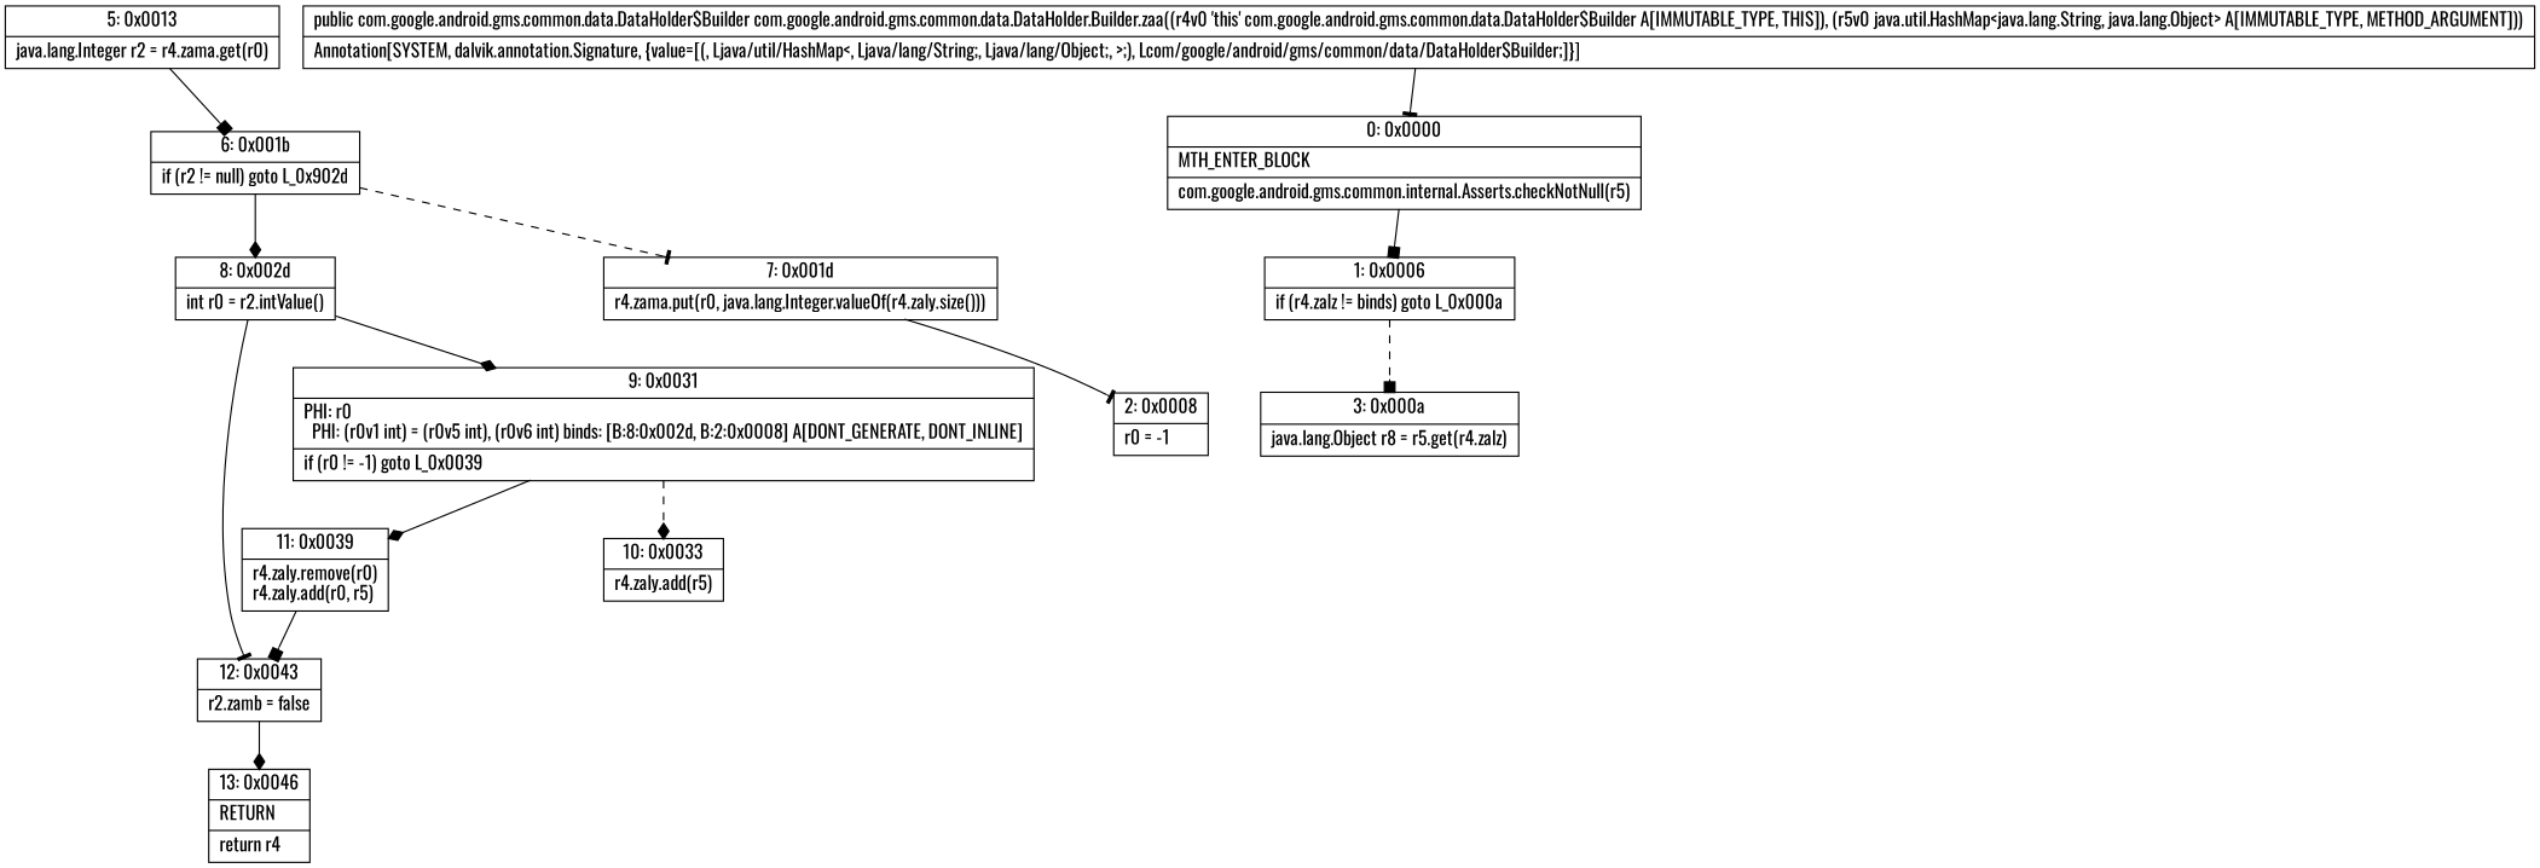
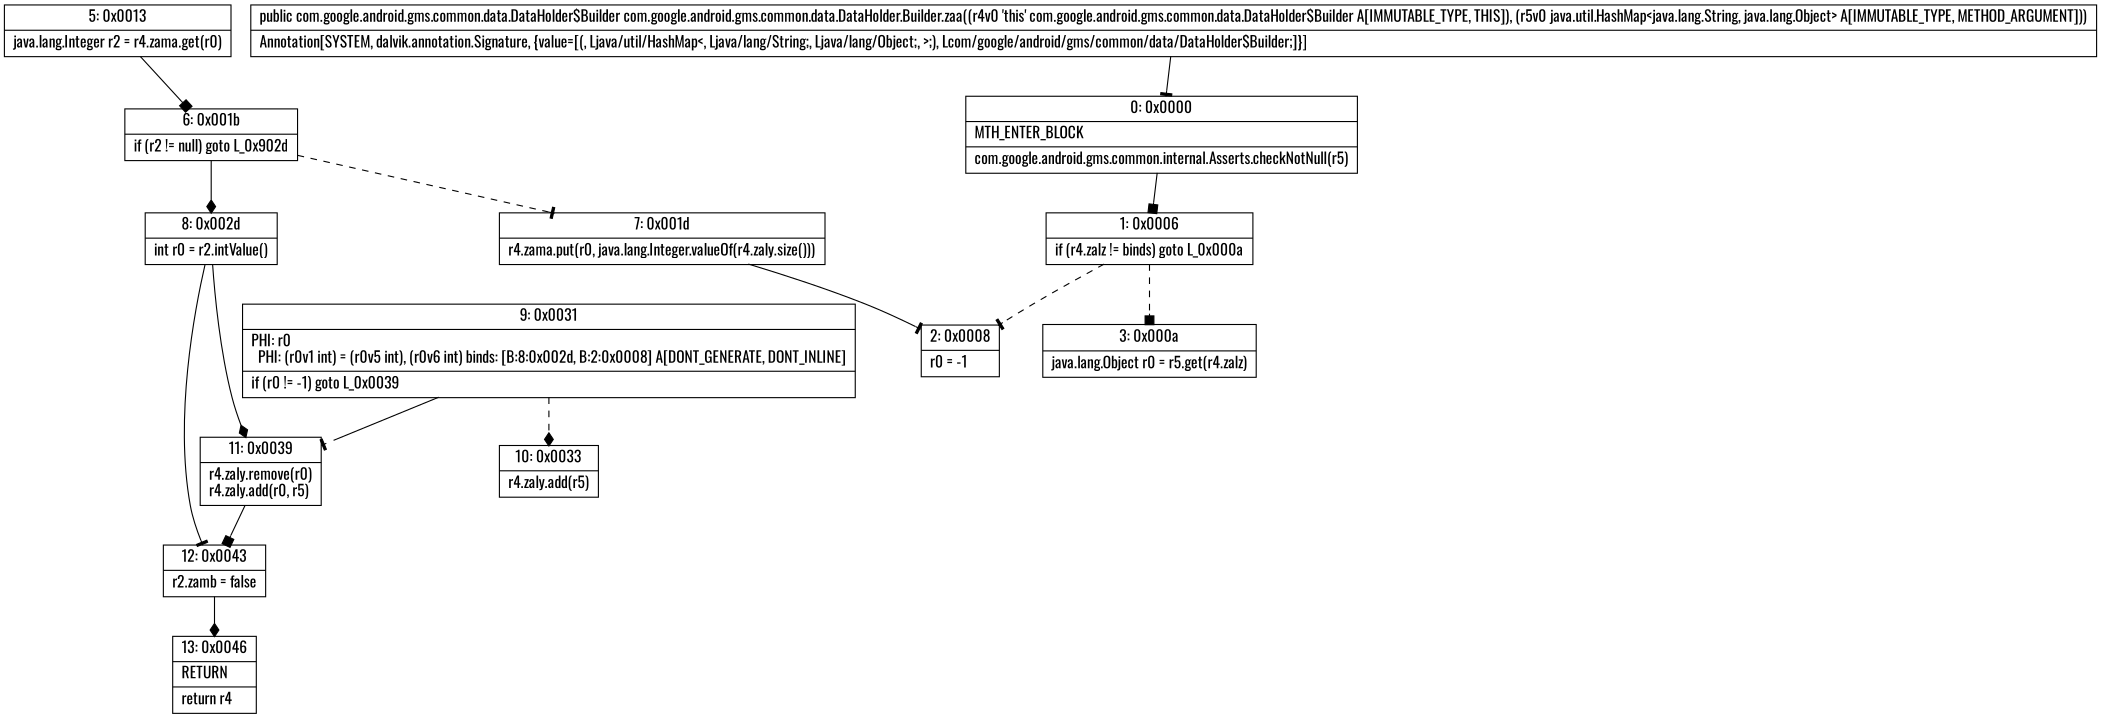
  digraph {
    fontname=Oswald
    node [fontname=Oswald shape=record]
    edge [arrowhead=tee fontname=Oswald]
    n1 [label="{0\:\ 0x0000|MTH_ENTER_BLOCK\l|com.google.android.gms.common.internal.Asserts.checkNotNull(r5)\l}"]
    n2 [label="{1\:\ 0x0006|if (r4.zalz != binds) goto L_0x000a\l}"]
    n3 [label="{2\:\ 0x0008|r0 = \-1\l}"]
-   n4 [label="{3\:\ 0x000a|java.lang.Object r8 = r5.get(r4.zalz)\l}"]
+   n4 [label="{3\:\ 0x000a|java.lang.Object r0 = r5.get(r4.zalz)\l}"]
    n5 [label="{9\:\ 0x0031|PHI: r0 \l  PHI: (r0v1 int) = (r0v5 int), (r0v6 int) binds: [B:8:0x002d, B:2:0x0008] A[DONT_GENERATE, DONT_INLINE]\l|if (r0 != \-1) goto L_0x0039\l}"]
    n6 [label="{10\:\ 0x0033|r4.zaly.add(r5)\l}"]
    n7 [label="{11\:\ 0x0039|r4.zaly.remove(r0)\lr4.zaly.add(r0, r5)\l}"]
    n8 [label="{5\:\ 0x0013|java.lang.Integer r2 = r4.zama.get(r0)\l}"]
    n9 [label="{6\:\ 0x001b|if (r2 != null) goto L_0x902d\l}"]
    n10 [label="{7\:\ 0x001d|r4.zama.put(r0, java.lang.Integer.valueOf(r4.zaly.size()))\l}"]
    n11 [label="{8\:\ 0x002d|int r0 = r2.intValue()\l}"]
    n12 [label="{12\:\ 0x0043|r2.zamb = false\l}"]
    n13 [label="{13\:\ 0x0046|RETURN\l|return r4\l}"]
    n14 [label="{public com.google.android.gms.common.data.DataHolder$Builder com.google.android.gms.common.data.DataHolder.Builder.zaa((r4v0 'this' com.google.android.gms.common.data.DataHolder$Builder A[IMMUTABLE_TYPE, THIS]), (r5v0 java.util.HashMap\<java.lang.String, java.lang.Object\> A[IMMUTABLE_TYPE, METHOD_ARGUMENT]))  | Annotation[SYSTEM, dalvik.annotation.Signature, \{value=[(, Ljava\/util\/HashMap\<, Ljava\/lang\/String;, Ljava\/lang\/Object;, \>;), Lcom\/google\/android\/gms\/common\/data\/DataHolder$Builder;]\}]\l}"]
    n1 -> n2 [arrowhead=box]
+   n2 -> n3 [style=dashed]
    n2 -> n4 [arrowhead=box style=dashed]
    n5 -> n6 [arrowhead=diamond style=dashed]
-   n5 -> n7 [arrowhead=diamond]
+   n5 -> n7
    n7 -> n12 [arrowhead=box]
    n8 -> n9 [arrowhead=box]
    n9 -> n10 [style=dashed]
    n9 -> n11 [arrowhead=diamond]
    n10 -> n3
-   n11 -> n5 [arrowhead=diamond]
+   n11 -> n7 [arrowhead=diamond]
    n11 -> n12
    n12 -> n13 [arrowhead=diamond]
    n14 -> n1
  }
